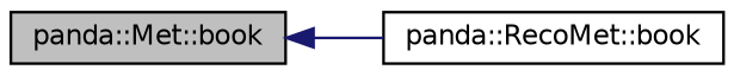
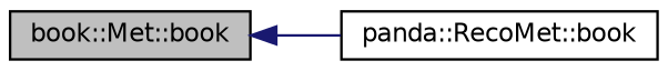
  digraph {
    rankdir=LR
    node [color=black fontname=Helvetica fontsize=10 shape=record style=filled]
-   n1 [fillcolor=grey75 fontcolor=black height=0.2 label="panda::Met::book" width=0.4]
+   n1 [fillcolor=grey75 fontcolor=black height=0.2 label="book::Met::book" width=0.4]
    n2 [fillcolor=white height=0.2 label="panda::RecoMet::book" width=0.4]
    n1 -> n2 [color=midnightblue dir=back fontname=Helvetica fontsize=10 labelfontname=Helvetica labelfontsize=10 style=solid]
  }
